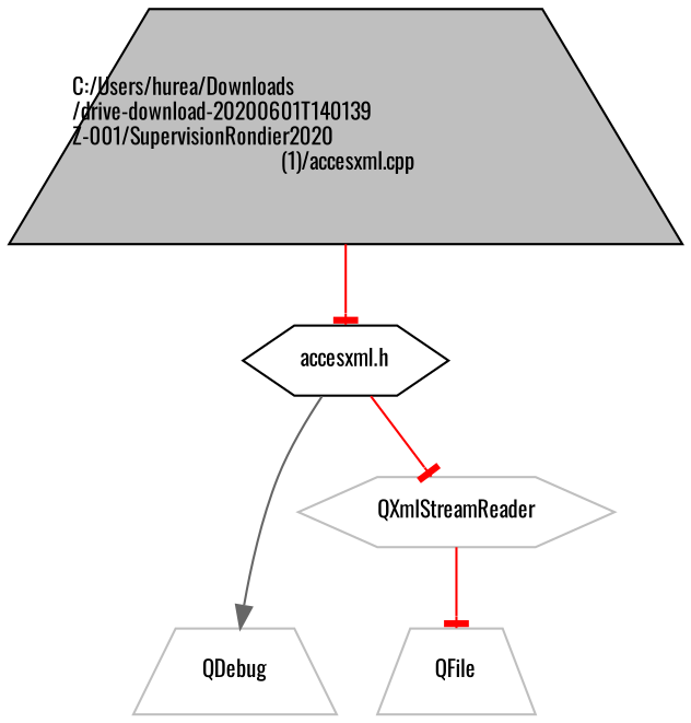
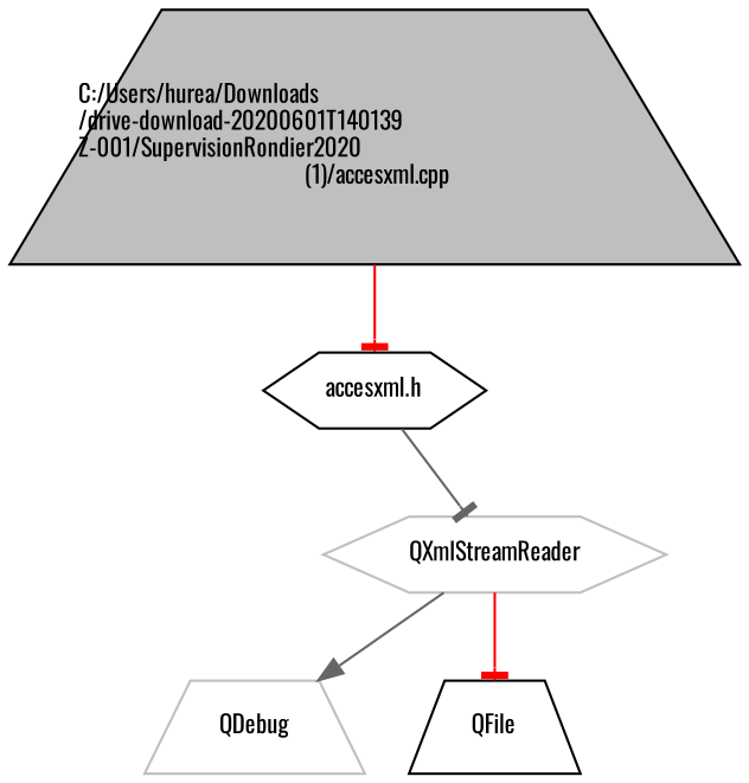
  digraph {
    fontname=Oswald
    node [color=grey75 fillcolor=white fontname=Oswald fontsize=10 shape=trapezium style=filled]
    edge [arrowhead=tee color=red fontname=Oswald fontsize=10 labelfontname=Helvetica labelfontsize=10 style=solid]
    n1 [color=black fillcolor=grey75 fontcolor=black height=0.2 label="C:/Users/hurea/Downloads\l/drive-download-20200601T140139\lZ-001/SupervisionRondier2020\l (1)/accesxml.cpp" width=0.4]
    n2 [color=black height=0.2 label="accesxml.h" shape=hexagon width=0.4]
    n3 [height=0.2 label=QXmlStreamReader shape=hexagon width=0.4]
    n4 [height=0.2 label=QDebug width=0.4]
-   n5 [height=0.2 label=QFile width=0.4]
+   n5 [color=black height=0.2 label=QFile width=0.4]
    n1 -> n2
-   n2 -> n3
-   n2 -> n4 [arrowhead=normal color=gray40]
+   n2 -> n3 [color=gray40]
+   n3 -> n4 [arrowhead=normal color=gray40]
    n3 -> n5
  }
